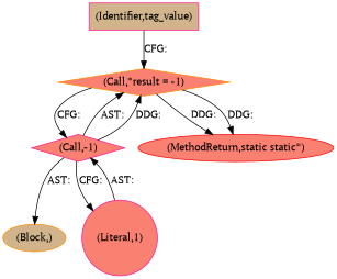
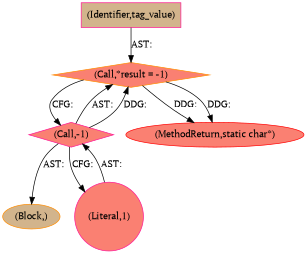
  digraph {
    fontname="PT Serif"
    node [color=deeppink fillcolor=salmon fontname="PT Serif" shape=diamond style=filled]
    edge [fontname="PT Serif"]
    n1 [color=darkorange label="(Call,*result = -1)"]
    n2 [label="(Call,-1)"]
-   n3 [color=red label="(MethodReturn,static static*)" shape=ellipse]
+   n3 [color=red label="(MethodReturn,static char*)" shape=ellipse]
    n4 [color=darkorange fillcolor=tan label="(Block,)" shape=ellipse]
    n5 [label="(Literal,1)" shape=circle]
    n6 [fillcolor=tan label="(Identifier,tag_value)" shape=box]
    n1 -> n2 [label="CFG: "]
    n1 -> n3 [label="DDG: "]
    n1 -> n3 [label="DDG: "]
    n2 -> n1 [label="AST: "]
    n2 -> n1 [label="DDG: "]
    n2 -> n4 [label="AST: "]
    n2 -> n5 [label="CFG: "]
    n5 -> n2 [label="AST: "]
-   n6 -> n1 [label="CFG: "]
+   n6 -> n1 [label="AST: "]
  }
